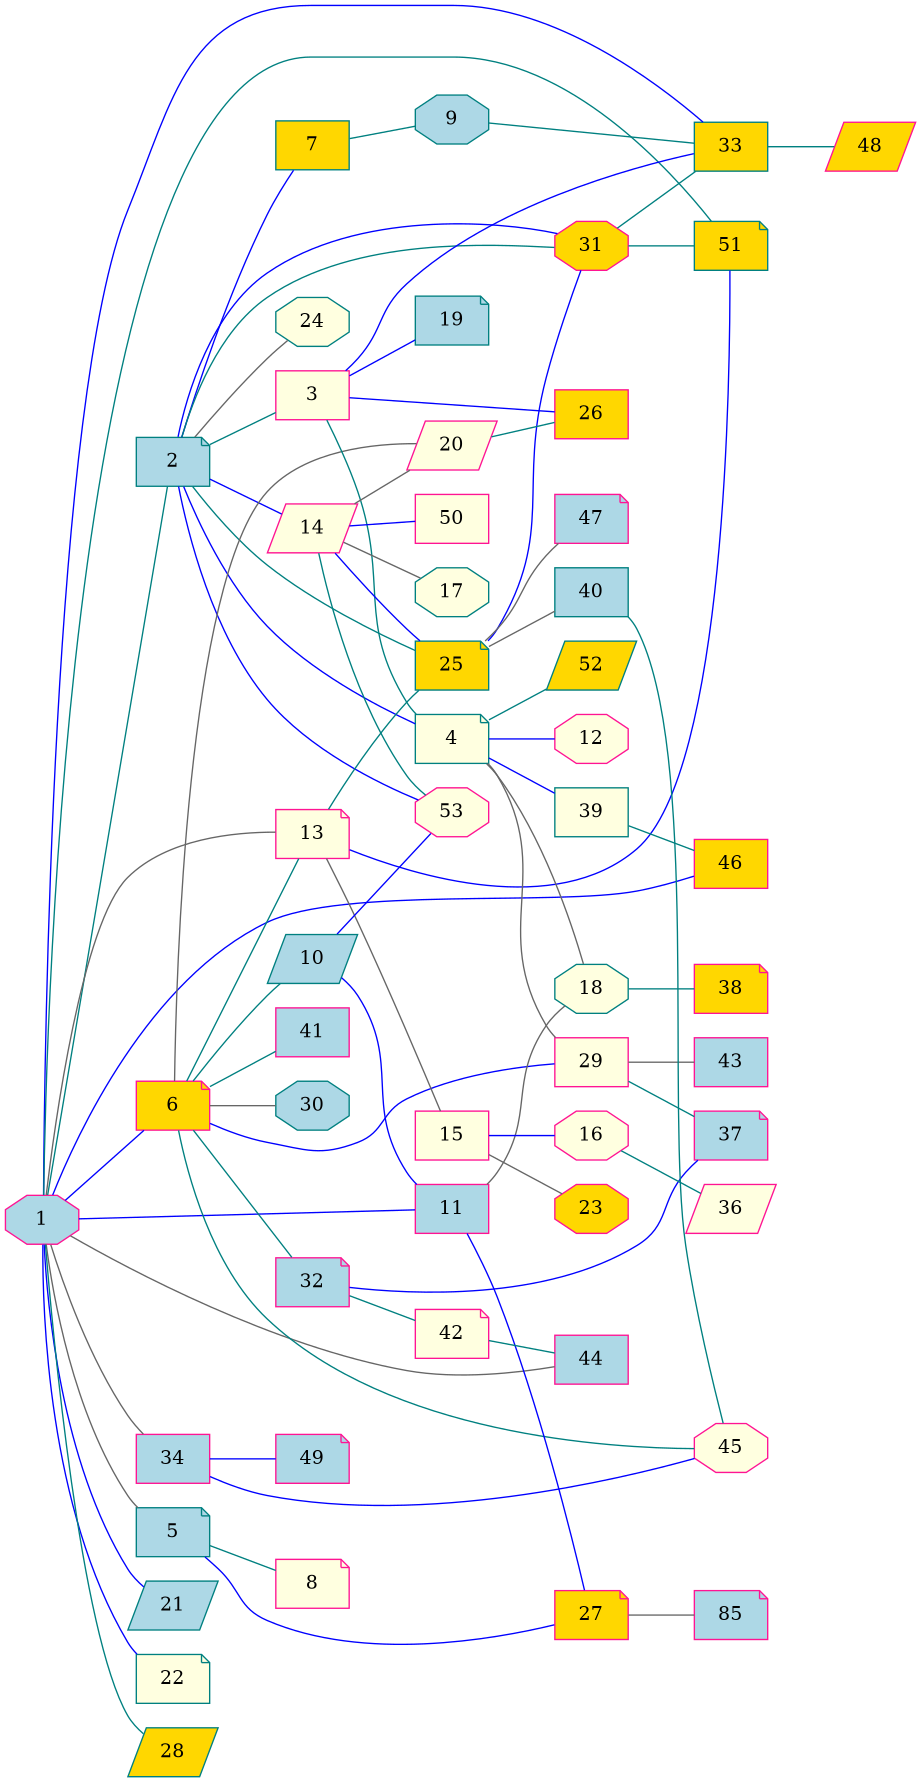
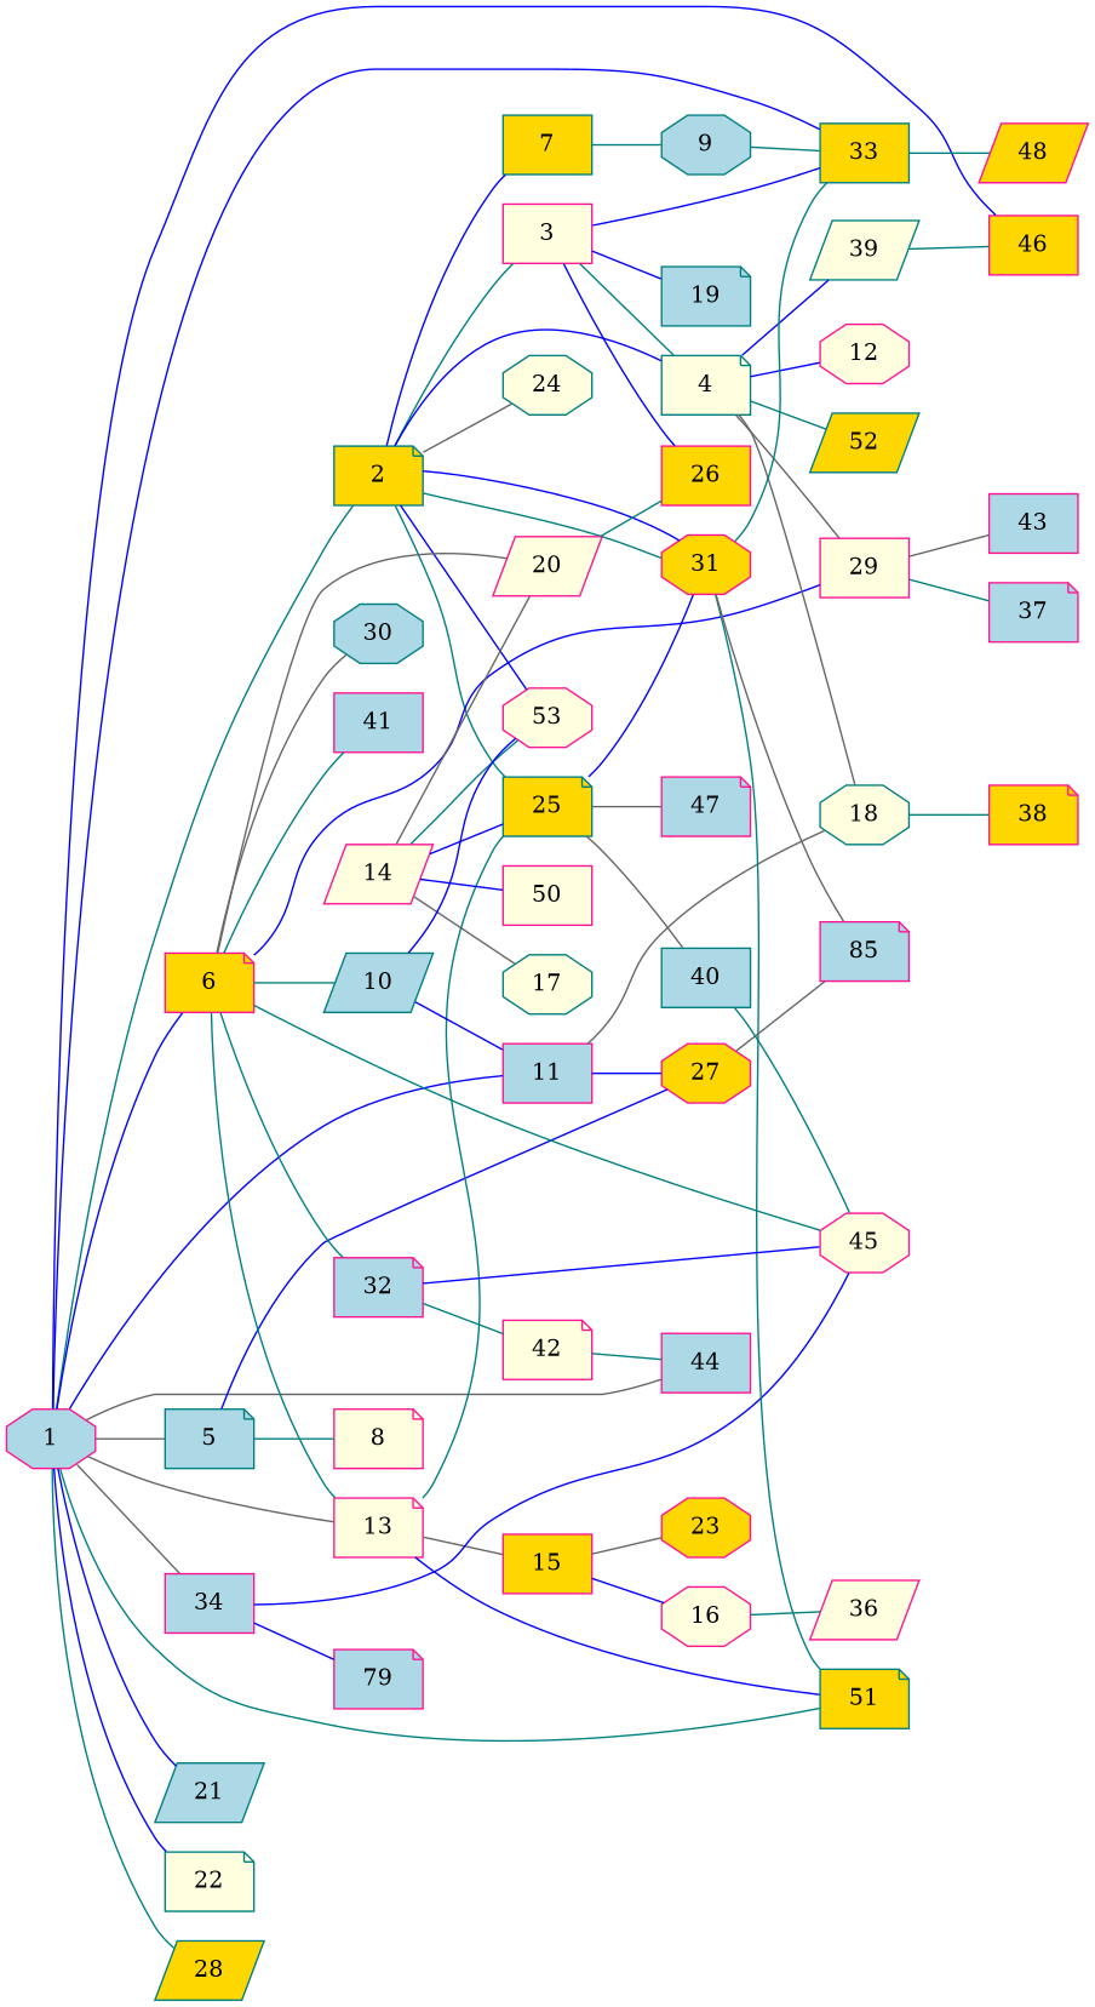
  graph {
    rankdir=LR
    node [color=deeppink fillcolor=lightyellow shape=note style=filled]
    edge [color=teal]
    1 [fillcolor=lightblue shape=octagon]
-   2 [color=teal fillcolor=lightblue]
+   2 [color=teal fillcolor=gold]
    5 [color=teal fillcolor=lightblue]
    6 [fillcolor=gold]
    11 [fillcolor=lightblue shape=box]
    13
    21 [color=teal fillcolor=lightblue shape=parallelogram]
    22 [color=teal]
    28 [color=teal fillcolor=gold shape=parallelogram]
    33 [color=teal fillcolor=gold shape=box]
    34 [fillcolor=lightblue shape=box]
    44 [fillcolor=lightblue shape=box]
    46 [fillcolor=gold shape=box]
    51 [color=teal fillcolor=gold]
    3 [shape=box]
    4 [color=teal]
    7 [color=teal fillcolor=gold shape=box]
    14 [shape=parallelogram]
    24 [color=teal shape=octagon]
    25 [color=teal fillcolor=gold]
    31 [fillcolor=gold shape=octagon]
    53 [shape=octagon]
    8
-   27 [fillcolor=gold]
+   27 [fillcolor=gold shape=octagon]
    29 [shape=box]
    10 [color=teal fillcolor=lightblue shape=parallelogram]
    20 [shape=parallelogram]
    30 [color=teal fillcolor=lightblue shape=octagon]
    32 [fillcolor=lightblue]
    41 [fillcolor=lightblue shape=box]
    45 [shape=octagon]
    18 [color=teal shape=octagon]
-   15 [shape=box]
+   15 [fillcolor=gold shape=box]
    48 [fillcolor=gold shape=parallelogram]
-   49 [fillcolor=lightblue]
+   49 [fillcolor=lightblue label=79]
    19 [color=teal fillcolor=lightblue]
    26 [fillcolor=gold shape=box]
    12 [shape=octagon]
-   39 [color=teal shape=box]
+   39 [color=teal shape=parallelogram]
    52 [color=teal fillcolor=gold shape=parallelogram]
    9 [color=teal fillcolor=lightblue shape=octagon]
    17 [color=teal shape=octagon]
    50 [shape=box]
    40 [color=teal fillcolor=lightblue shape=box]
    47 [fillcolor=lightblue]
    n46 [fillcolor=lightblue label=85]
    38 [fillcolor=gold]
    37 [fillcolor=lightblue]
    43 [fillcolor=lightblue shape=box]
    42
    16 [shape=octagon]
    23 [fillcolor=gold shape=octagon]
    36 [shape=parallelogram]
    1 -- 2
    1 -- 5 [color=gray40]
    1 -- 6 [color=blue]
    1 -- 11 [color=blue]
    1 -- 13 [color=gray40]
    1 -- 21 [color=blue]
    1 -- 22 [color=blue]
    1 -- 28
    1 -- 33 [color=blue]
    1 -- 34 [color=gray40]
    1 -- 44 [color=gray40]
    1 -- 46 [color=blue]
    1 -- 51
    2 -- 3
    2 -- 4 [color=blue]
    2 -- 7 [color=blue]
-   2 -- 14 [color=blue]
    2 -- 24 [color=gray40]
    2 -- 25
    2 -- 31
    2 -- 31 [color=blue]
    2 -- 53 [color=blue]
    5 -- 8
    5 -- 27 [color=blue]
    6 -- 13
    6 -- 29 [color=blue]
    6 -- 10
    6 -- 20 [color=gray40]
    6 -- 30 [color=gray40]
    6 -- 32
    6 -- 41
    6 -- 45
    11 -- 27 [color=blue]
    11 -- 18 [color=gray40]
    13 -- 51 [color=blue]
    13 -- 25
    13 -- 15 [color=gray40]
    33 -- 48
    34 -- 45 [color=blue]
    34 -- 49 [color=blue]
    3 -- 33 [color=blue]
    3 -- 4
    3 -- 19 [color=blue]
    3 -- 26 [color=blue]
    4 -- 29 [color=gray40]
    4 -- 18 [color=gray40]
    4 -- 12 [color=blue]
    4 -- 39 [color=blue]
    4 -- 52
    7 -- 9
    14 -- 25 [color=blue]
    14 -- 53
    14 -- 20 [color=gray40]
    14 -- 17 [color=gray40]
    14 -- 50 [color=blue]
    25 -- 31 [color=blue]
    25 -- 40 [color=gray40]
    25 -- 47 [color=gray40]
    31 -- 33
    31 -- 51
+   31 -- n46 [color=gray40]
    27 -- n46 [color=gray40]
    29 -- 37
    29 -- 43 [color=gray40]
    10 -- 11 [color=blue]
    10 -- 53 [color=blue]
    20 -- 26
-   32 -- 37 [color=blue]
+   32 -- 45 [color=blue]
    32 -- 42
    18 -- 38
    15 -- 16 [color=blue]
    15 -- 23 [color=gray40]
    39 -- 46
    9 -- 33
    40 -- 45
    42 -- 44
    16 -- 36
  }
